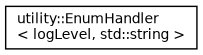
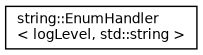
  digraph {
    rankdir=LR
-   n1 [color=black fillcolor=white fontname=Helvetica fontsize=10 height=0.2 label="utility::EnumHandler\l\< logLevel, std::string \>" shape=record style=filled width=0.4]
+   n1 [color=black fillcolor=white fontname=Helvetica fontsize=10 height=0.2 label="string::EnumHandler\l\< logLevel, std::string \>" shape=record style=filled width=0.4]
  }
